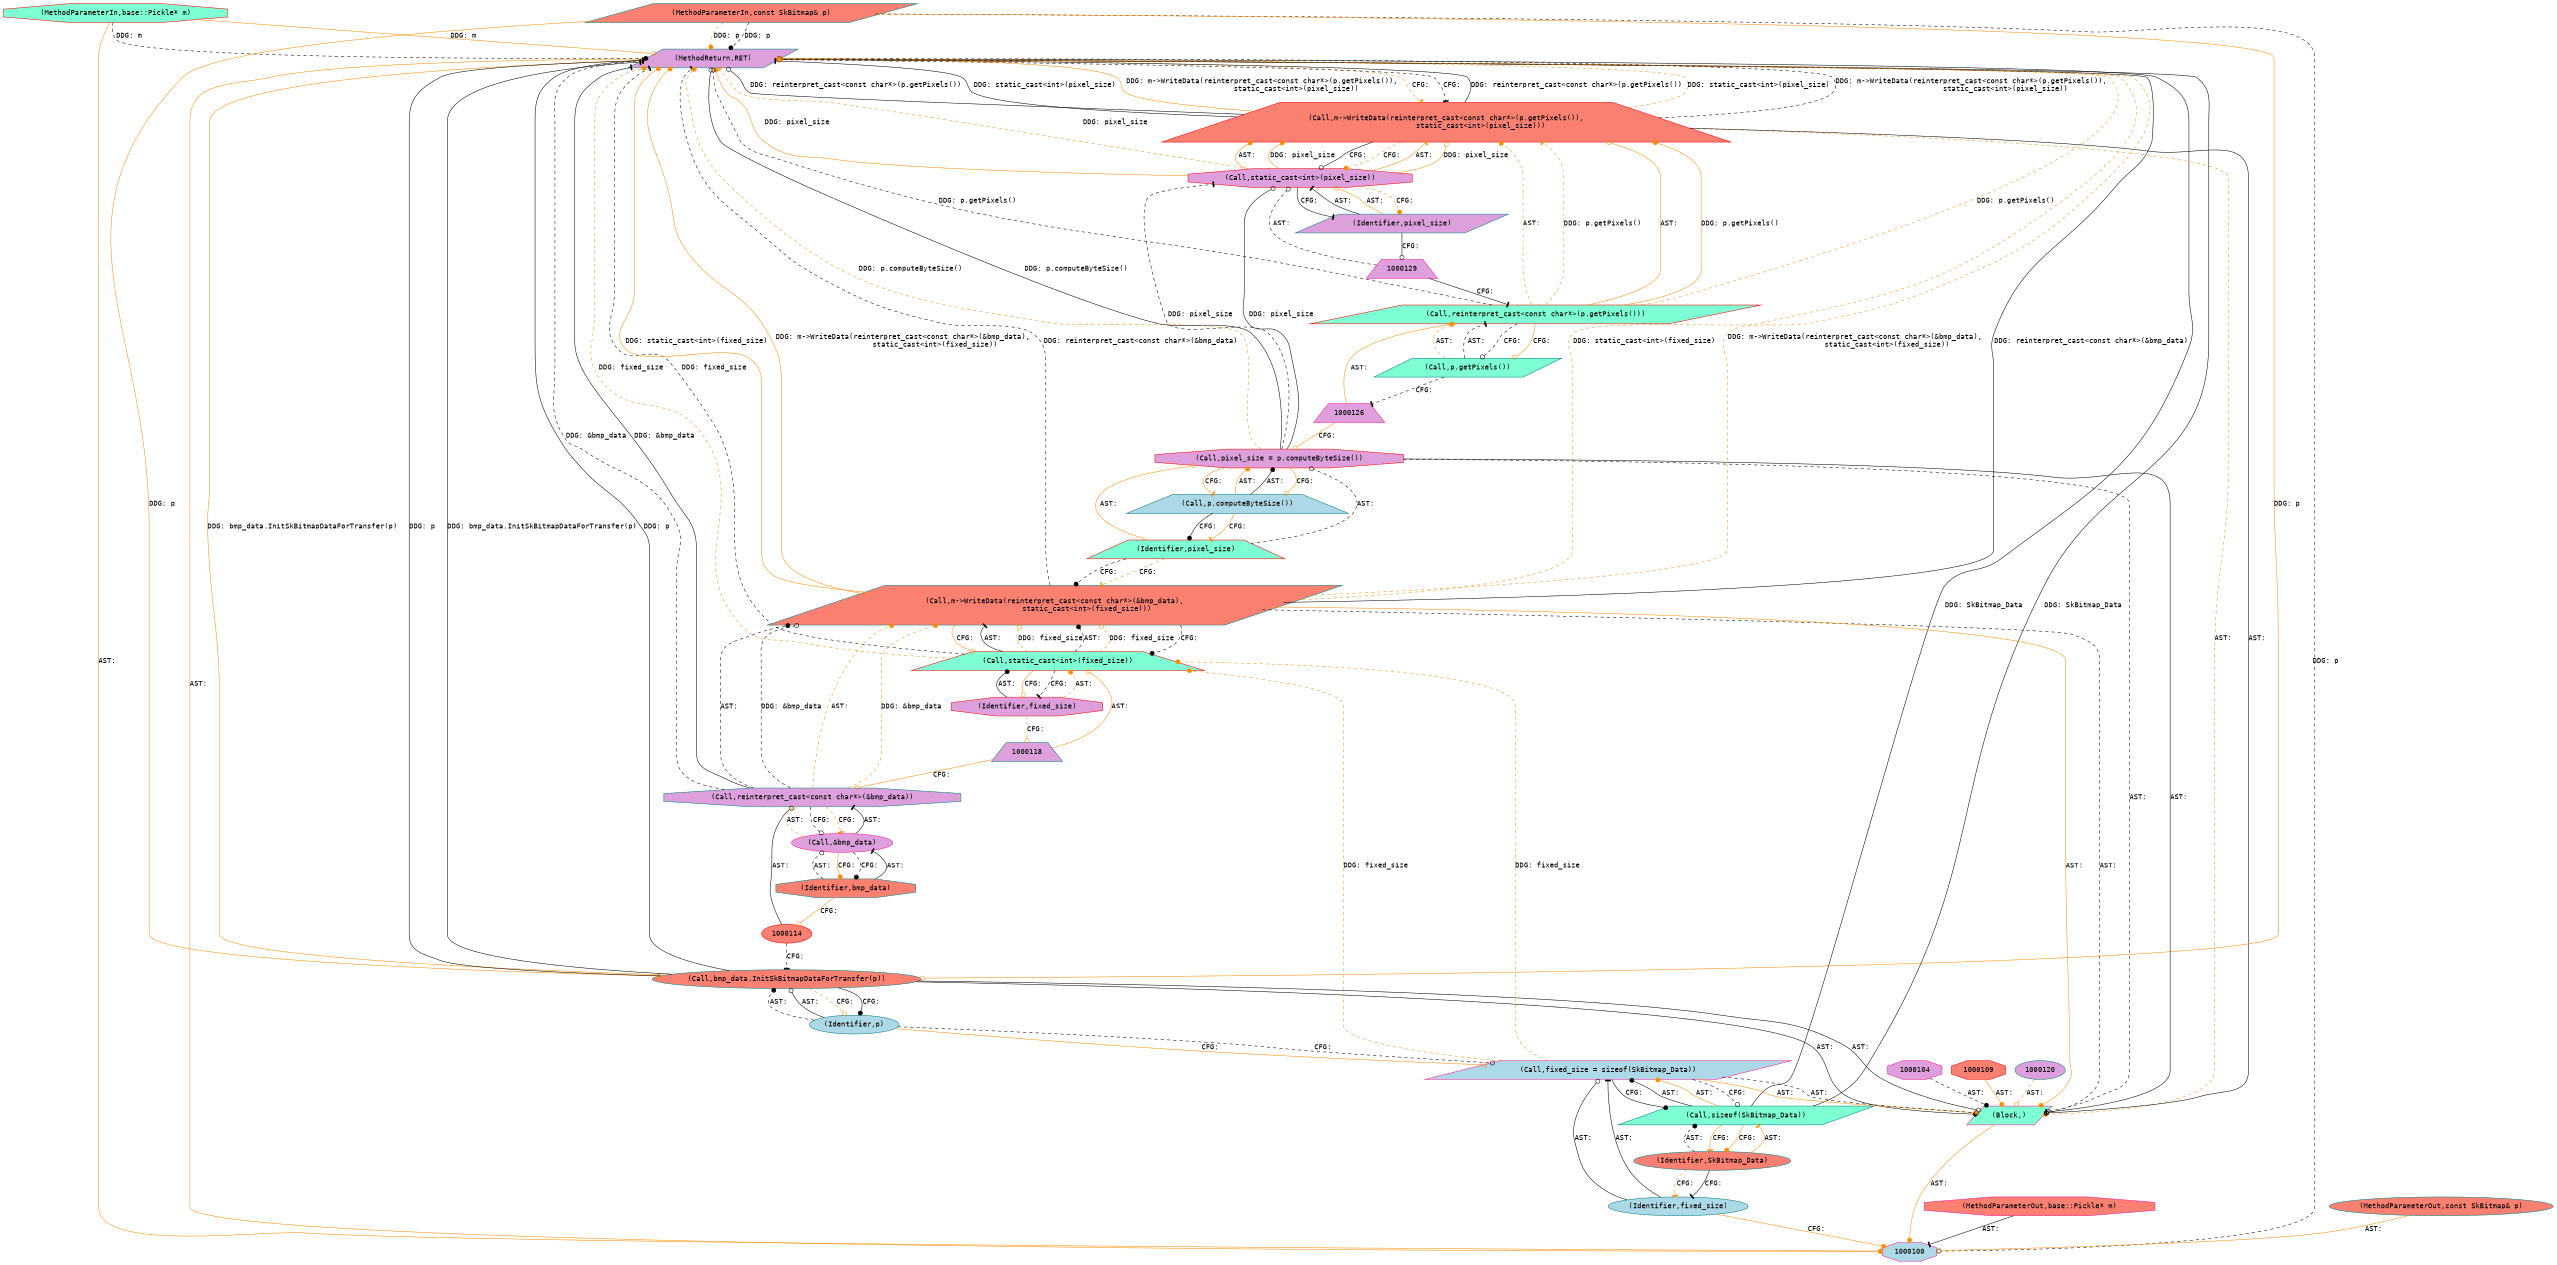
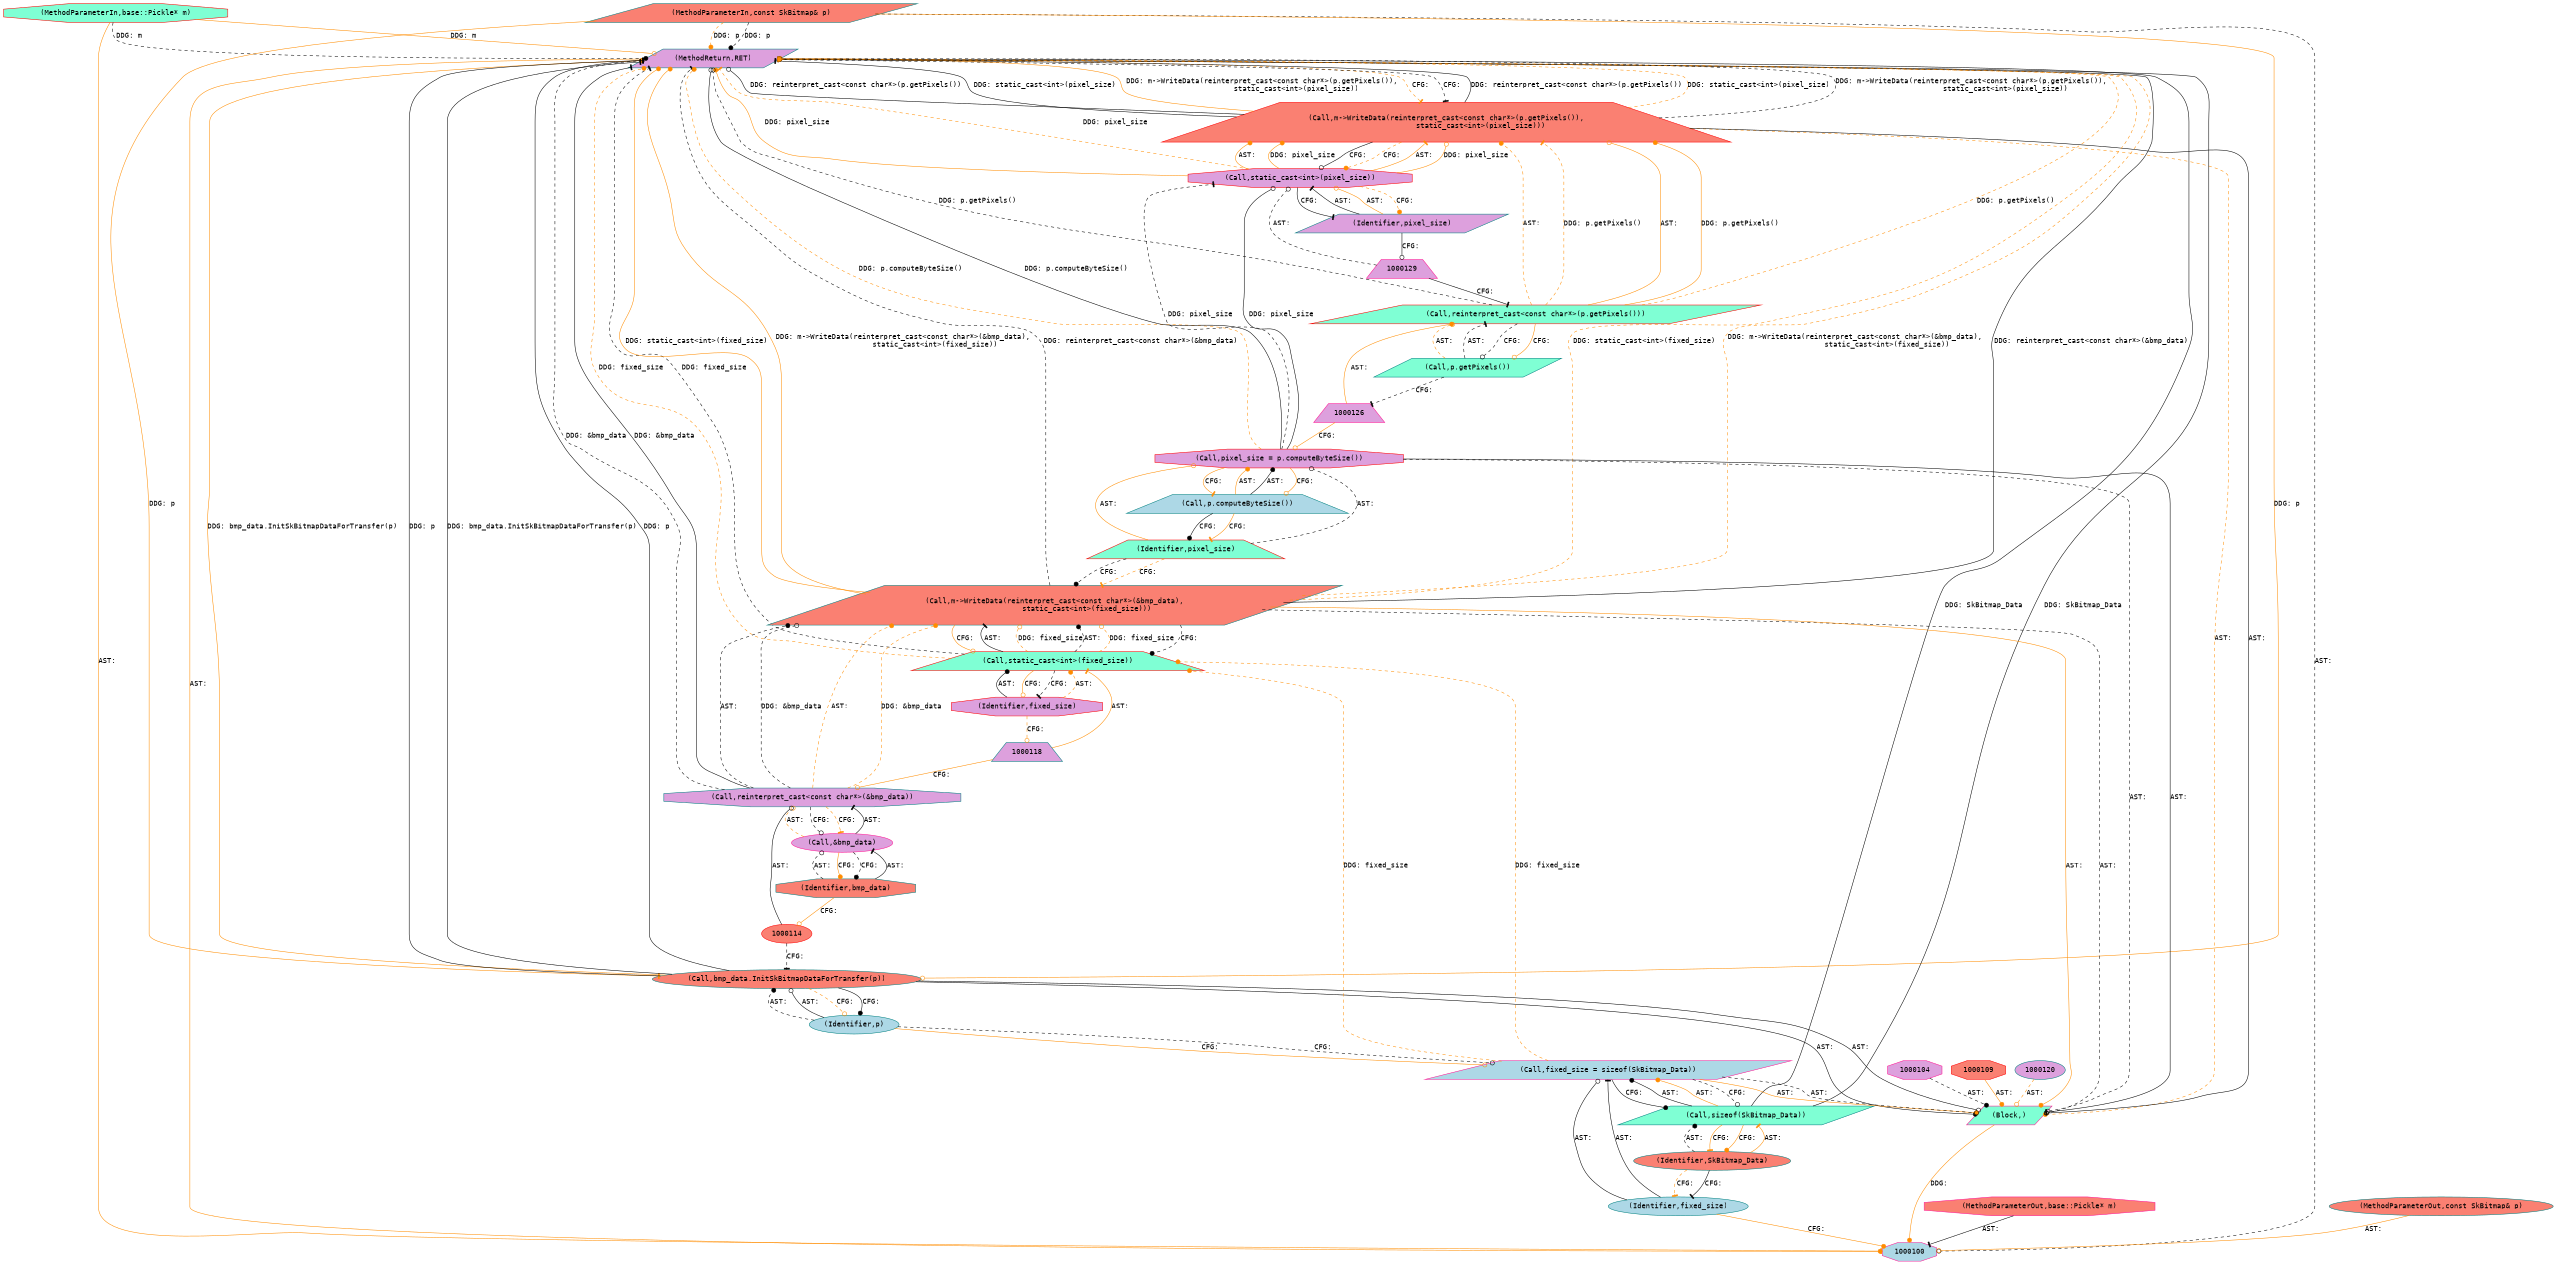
  digraph {
    fontname="DejaVu Sans Mono"
    node [color=teal fillcolor=plum fontname="DejaVu Sans Mono" shape=octagon style=filled]
    edge [arrowhead=dot color=darkorange fontname="DejaVu Sans Mono" style=solid]
    n1 [label="(MethodReturn,RET)" shape=parallelogram]
    n2 [color=red fillcolor=salmon label="(Call,m->WriteData(reinterpret_cast<const char*>(p.getPixels()),\n                static_cast<int>(pixel_size)))" shape=trapezium]
    1000100 [color=deeppink fillcolor=lightblue]
    n4 [color=deeppink fillcolor=aquamarine label="(Block,)" shape=parallelogram]
    n5 [color=red label="(Call,static_cast<int>(pixel_size))"]
    n6 [color=red fillcolor=aquamarine label="(MethodParameterIn,base::Pickle* m)"]
    n7 [color=deeppink fillcolor=salmon label="(MethodParameterOut,base::Pickle* m)"]
    n8 [fillcolor=salmon label="(MethodParameterIn,const SkBitmap& p)" shape=parallelogram]
    n9 [fillcolor=salmon label="(Call,bmp_data.InitSkBitmapDataForTransfer(p))" shape=ellipse]
    n10 [fillcolor=lightblue label="(Identifier,p)" shape=ellipse]
    n11 [fillcolor=salmon label="(MethodParameterOut,const SkBitmap& p)" shape=ellipse]
    n12 [fillcolor=aquamarine label="(Call,sizeof(SkBitmap_Data))" shape=parallelogram]
    n13 [fillcolor=salmon label="(Identifier,SkBitmap_Data)" shape=ellipse]
    n14 [color=deeppink fillcolor=lightblue label="(Call,fixed_size = sizeof(SkBitmap_Data))" shape=parallelogram]
    n15 [fillcolor=lightblue label="(Identifier,fixed_size)" shape=ellipse]
    n16 [color=red fillcolor=aquamarine label="(Call,static_cast<int>(fixed_size))" shape=trapezium]
    n17 [fillcolor=salmon label="(Call,m->WriteData(reinterpret_cast<const char*>(&bmp_data),\n               static_cast<int>(fixed_size)))" shape=parallelogram]
    n18 [color=red label="(Identifier,fixed_size)"]
    n19 [label="(Call,reinterpret_cast<const char*>(&bmp_data))"]
    n20 [color=deeppink label="(Call,&bmp_data)" shape=ellipse]
    n21 [fillcolor=salmon label="(Identifier,bmp_data)"]
    1000114 [color=red fillcolor=salmon shape=ellipse]
    1000118 [shape=trapezium]
    n24 [color=red label="(Call,pixel_size = p.computeByteSize())"]
    n25 [fillcolor=lightblue label="(Call,p.computeByteSize())" shape=trapezium]
    n26 [color=red fillcolor=aquamarine label="(Identifier,pixel_size)" shape=trapezium]
    n27 [label="(Identifier,pixel_size)" shape=parallelogram]
    n28 [color=red fillcolor=aquamarine label="(Call,reinterpret_cast<const char*>(p.getPixels()))" shape=parallelogram]
    n29 [fillcolor=aquamarine label="(Call,p.getPixels())" shape=parallelogram]
    1000126 [color=deeppink shape=trapezium]
    1000129 [color=deeppink shape=trapezium]
    1000104 [color=deeppink]
    1000109 [color=red fillcolor=salmon]
    1000120 [shape=ellipse]
    n1 -> n2 [arrowhead=tee label="CFG: " style=dashed]
    n1 -> n2 [arrowhead=tee color=black label="CFG: " style=dashed]
    n1 -> 1000100 [label="AST: "]
    n2 -> n1 [arrowhead=odot color=black label="DDG: reinterpret_cast<const char*>(p.getPixels())"]
    n2 -> n1 [label="DDG: static_cast<int>(pixel_size)" style=dashed]
    n2 -> n1 [arrowhead=odot color=black label="DDG: m->WriteData(reinterpret_cast<const char*>(p.getPixels()),\n                static_cast<int>(pixel_size))" style=dashed]
    n2 -> n1 [arrowhead=odot color=black label="DDG: reinterpret_cast<const char*>(p.getPixels())"]
    n2 -> n1 [arrowhead=tee color=black label="DDG: static_cast<int>(pixel_size)"]
    n2 -> n1 [label="DDG: m->WriteData(reinterpret_cast<const char*>(p.getPixels()),\n                static_cast<int>(pixel_size))"]
    n2 -> n4 [label="AST: " style=dashed]
    n2 -> n4 [arrowhead=odot color=black label="AST: "]
    n2 -> n5 [arrowhead=odot color=black label="CFG: "]
    n2 -> n5 [label="CFG: " style=dashed]
-   n4 -> 1000100 [label="AST: "]
+   n4 -> 1000100 [label="DDG: "]
    n5 -> n1 [label="DDG: pixel_size"]
    n5 -> n1 [arrowhead=tee label="DDG: pixel_size" style=dashed]
    n5 -> n2 [arrowhead=tee label="AST: "]
    n5 -> n2 [arrowhead=odot label="DDG: pixel_size"]
    n5 -> n2 [label="AST: "]
    n5 -> n2 [label="DDG: pixel_size"]
    n5 -> n27 [label="CFG: " style=dashed]
    n5 -> n27 [arrowhead=tee color=black label="CFG: "]
    n6 -> n1 [color=black label="DDG: m" style=dashed]
    n6 -> n1 [arrowhead=odot label="DDG: m"]
    n6 -> 1000100 [arrowhead=tee label="AST: "]
    n7 -> 1000100 [arrowhead=tee color=black label="AST: "]
    n8 -> n1 [label="DDG: p" style=dashed]
    n8 -> n1 [color=black label="DDG: p" style=dashed]
-   n8 -> 1000100 [arrowhead=odot color=black label="DDG: p" style=dashed]
+   n8 -> 1000100 [arrowhead=odot color=black label="AST: " style=dashed]
    n8 -> n9 [arrowhead=odot label="DDG: p"]
    n8 -> n9 [arrowhead=tee label="DDG: p"]
    n9 -> n1 [arrowhead=odot color=black label="DDG: p"]
    n9 -> n1 [label="DDG: bmp_data.InitSkBitmapDataForTransfer(p)"]
    n9 -> n1 [arrowhead=tee color=black label="DDG: p"]
    n9 -> n1 [arrowhead=tee color=black label="DDG: bmp_data.InitSkBitmapDataForTransfer(p)"]
    n9 -> n4 [color=black label="AST: "]
    n9 -> n4 [arrowhead=odot color=black label="AST: "]
    n9 -> n10 [arrowhead=odot label="CFG: " style=dashed]
    n9 -> n10 [color=black label="CFG: "]
    n10 -> n9 [color=black label="AST: " style=dashed]
    n10 -> n9 [arrowhead=odot color=black label="AST: "]
    n10 -> n14 [arrowhead=odot label="CFG: "]
    n10 -> n14 [arrowhead=odot color=black label="CFG: " style=dashed]
    n11 -> 1000100 [arrowhead=odot label="AST: "]
    n12 -> n1 [arrowhead=tee color=black label="DDG: SkBitmap_Data"]
    n12 -> n1 [color=black label="DDG: SkBitmap_Data"]
    n12 -> n13 [arrowhead=tee label="CFG: "]
    n12 -> n13 [label="CFG: "]
    n12 -> n14 [color=black label="AST: "]
    n12 -> n14 [label="AST: "]
    n13 -> n12 [arrowhead=tee label="AST: "]
    n13 -> n12 [color=black label="AST: " style=dashed]
    n13 -> n15 [arrowhead=tee color=black label="CFG: "]
    n13 -> n15 [arrowhead=tee label="CFG: " style=dashed]
    n14 -> n4 [label="AST: "]
    n14 -> n4 [arrowhead=odot color=black label="AST: " style=dashed]
    n14 -> n12 [color=black label="CFG: "]
    n14 -> n12 [arrowhead=odot color=black label="CFG: " style=dashed]
    n14 -> n16 [label="DDG: fixed_size" style=dashed]
    n14 -> n16 [label="DDG: fixed_size" style=dashed]
    n15 -> 1000100 [label="CFG: "]
    n15 -> n14 [arrowhead=odot color=black label="AST: "]
    n15 -> n14 [arrowhead=tee color=black label="AST: "]
    n16 -> n1 [arrowhead=tee color=black label="DDG: fixed_size" style=dashed]
    n16 -> n1 [label="DDG: fixed_size" style=dashed]
    n16 -> n17 [arrowhead=tee color=black label="AST: "]
    n16 -> n17 [arrowhead=odot label="DDG: fixed_size" style=dashed]
    n16 -> n17 [color=black label="AST: " style=dashed]
    n16 -> n17 [arrowhead=odot label="DDG: fixed_size" style=dashed]
    n16 -> n18 [arrowhead=odot label="CFG: "]
    n16 -> n18 [arrowhead=tee color=black label="CFG: " style=dashed]
    n17 -> n1 [label="DDG: static_cast<int>(fixed_size)" style=dashed]
    n17 -> n1 [arrowhead=tee label="DDG: m->WriteData(reinterpret_cast<const char*>(&bmp_data),\n               static_cast<int>(fixed_size))" style=dashed]
    n17 -> n1 [arrowhead=odot color=black label="DDG: reinterpret_cast<const char*>(&bmp_data)"]
    n17 -> n1 [label="DDG: static_cast<int>(fixed_size)"]
    n17 -> n1 [label="DDG: m->WriteData(reinterpret_cast<const char*>(&bmp_data),\n               static_cast<int>(fixed_size))"]
    n17 -> n1 [arrowhead=tee color=black label="DDG: reinterpret_cast<const char*>(&bmp_data)" style=dashed]
    n17 -> n4 [arrowhead=odot color=black label="AST: " style=dashed]
    n17 -> n4 [label="AST: "]
    n17 -> n16 [color=black label="CFG: " style=dashed]
    n17 -> n16 [arrowhead=odot label="CFG: "]
    n18 -> n16 [label="AST: " style=dashed]
    n18 -> n16 [color=black label="AST: "]
    n18 -> 1000118 [arrowhead=odot label="CFG: " style=dashed]
    n19 -> n1 [arrowhead=tee color=black label="DDG: &bmp_data" style=dashed]
    n19 -> n1 [arrowhead=tee color=black label="DDG: &bmp_data"]
    n19 -> n17 [color=black label="AST: " style=dashed]
    n19 -> n17 [arrowhead=odot color=black label="DDG: &bmp_data" style=dashed]
    n19 -> n17 [label="AST: " style=dashed]
    n19 -> n17 [label="DDG: &bmp_data" style=dashed]
    n19 -> n20 [arrowhead=odot color=black label="CFG: " style=dashed]
    n19 -> n20 [arrowhead=tee label="CFG: " style=dashed]
    n20 -> n19 [arrowhead=tee color=black label="AST: "]
    n20 -> n19 [arrowhead=odot label="AST: " style=dashed]
    n20 -> n21 [label="CFG: "]
    n20 -> n21 [color=black label="CFG: " style=dashed]
    n21 -> n20 [arrowhead=tee color=black label="AST: "]
    n21 -> n20 [arrowhead=odot color=black label="AST: " style=dashed]
    n21 -> 1000114 [arrowhead=odot label="CFG: "]
    1000114 -> n9 [arrowhead=tee color=black label="CFG: " style=dashed]
    1000114 -> n19 [arrowhead=odot color=black label="AST: "]
-   1000118 -> n16 [arrowhead=odot label="AST: "]
+   1000118 -> n16 [arrowhead=tee label="AST: "]
    1000118 -> n19 [arrowhead=odot label="CFG: "]
    n24 -> n1 [label="DDG: p.computeByteSize()" style=dashed]
    n24 -> n1 [arrowhead=odot color=black label="DDG: p.computeByteSize()"]
    n24 -> n4 [arrowhead=odot color=black label="AST: " style=dashed]
    n24 -> n4 [arrowhead=tee color=black label="AST: "]
    n24 -> n5 [arrowhead=tee color=black label="DDG: pixel_size" style=dashed]
    n24 -> n5 [arrowhead=odot color=black label="DDG: pixel_size"]
    n24 -> n25 [arrowhead=odot label="CFG: "]
    n24 -> n25 [arrowhead=tee label="CFG: "]
    n25 -> n24 [label="AST: "]
    n25 -> n24 [color=black label="AST: "]
    n25 -> n26 [arrowhead=tee label="CFG: "]
    n25 -> n26 [color=black label="CFG: "]
    n26 -> n17 [arrowhead=tee label="CFG: " style=dashed]
    n26 -> n17 [color=black label="CFG: " style=dashed]
    n26 -> n24 [arrowhead=odot color=black label="AST: " style=dashed]
    n26 -> n24 [arrowhead=odot label="AST: "]
    n27 -> n5 [arrowhead=tee color=black label="AST: "]
    n27 -> n5 [arrowhead=odot label="AST: "]
    n27 -> 1000129 [arrowhead=odot color=black label="CFG: "]
    n28 -> n1 [label="DDG: p.getPixels()" style=dashed]
    n28 -> n1 [arrowhead=odot color=black label="DDG: p.getPixels()" style=dashed]
    n28 -> n2 [label="AST: " style=dashed]
    n28 -> n2 [arrowhead=tee label="DDG: p.getPixels()" style=dashed]
    n28 -> n2 [arrowhead=odot label="AST: "]
    n28 -> n2 [label="DDG: p.getPixels()"]
    n28 -> n29 [arrowhead=odot color=black label="CFG: " style=dashed]
    n28 -> n29 [arrowhead=odot label="CFG: "]
    n29 -> n28 [arrowhead=odot label="AST: " style=dashed]
    n29 -> n28 [arrowhead=tee color=black label="AST: " style=dashed]
    n29 -> 1000126 [arrowhead=tee color=black label="CFG: " style=dashed]
    1000126 -> n24 [arrowhead=odot label="CFG: "]
    1000126 -> n28 [label="AST: "]
    1000129 -> n5 [arrowhead=odot color=black label="AST: " style=dashed]
    1000129 -> n28 [arrowhead=tee color=black label="CFG: "]
    1000104 -> n4 [color=black label="AST: " style=dashed]
    1000109 -> n4 [label="AST: "]
    1000120 -> n4 [arrowhead=odot label="AST: " style=dashed]
  }
